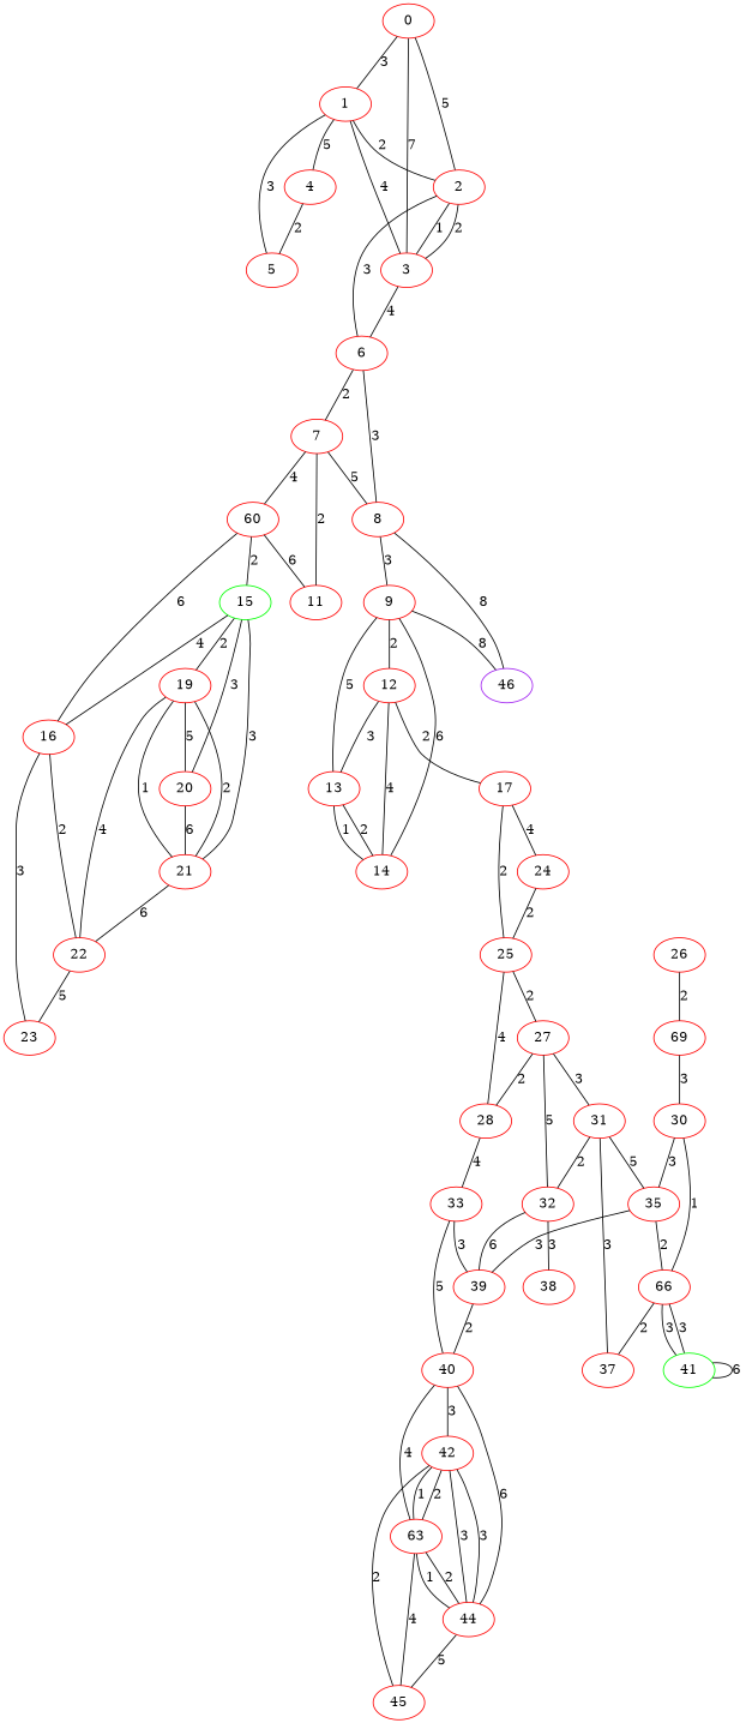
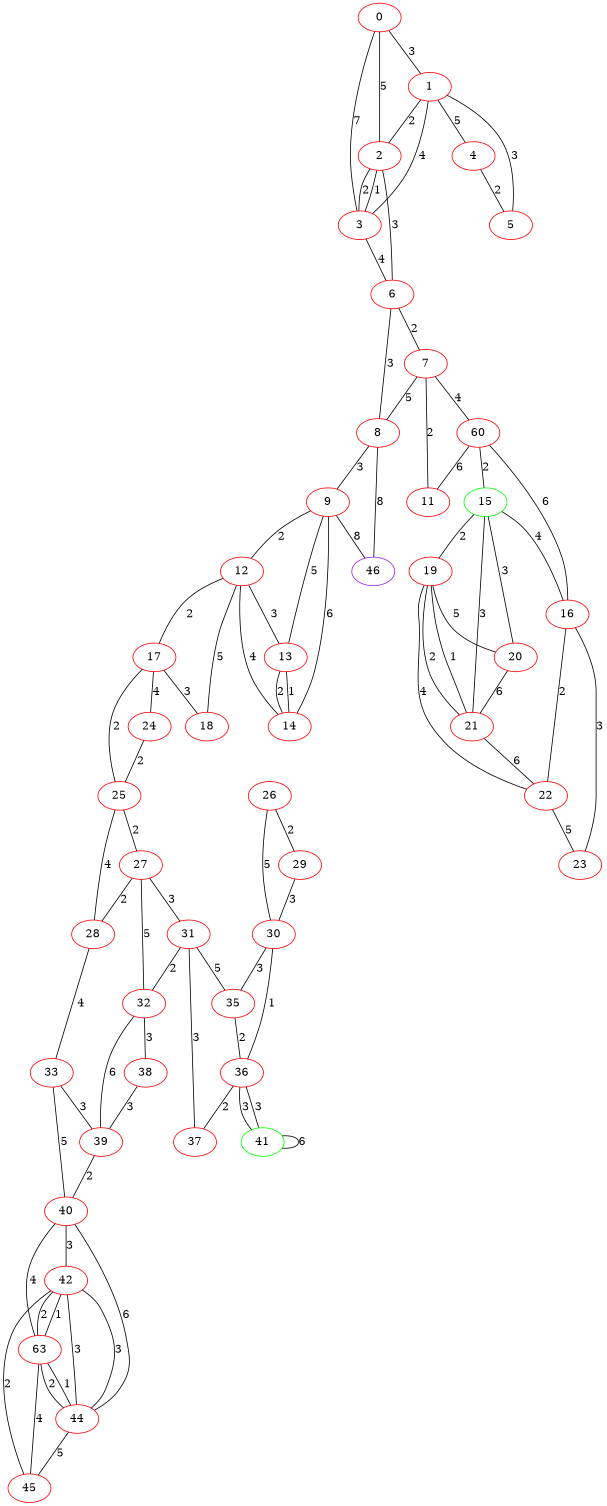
  graph {
    node [color=red weight=1]
    0
    1
    2
    3
    4
    5
    6
    7
    8
    n10 [label=60]
    11
    9
    46 [color=purple weight=4]
    15 [color=green weight=2]
    16
    12
    13
    14
    17
+   18
    19
    20
    21
    22
    23
    24
    25
    27
    28
    26
-   29 [label=69]
+   29
    30
    31
    32
    33
    35
-   36 [label=66]
+   36
    37
    38
    39
    40
    41 [color=green weight=2]
    42
    n44 [label=63]
    44
    45
    0 -- 1 [label=3]
    0 -- 2 [label=5]
    0 -- 3 [label=7]
    1 -- 2 [label=2]
    1 -- 3 [label=4]
    1 -- 4 [label=5]
    1 -- 5 [label=3]
    2 -- 3 [label=2]
    2 -- 3 [label=1]
    2 -- 6 [label=3]
    3 -- 6 [label=4]
    4 -- 5 [label=2]
    6 -- 7 [label=2]
    6 -- 8 [label=3]
    7 -- 8 [label=5]
    7 -- n10 [label=4]
    7 -- 11 [label=2]
    8 -- 9 [label=3]
    8 -- 46 [label=8]
    n10 -- 11 [label=6]
    n10 -- 15 [label=2]
    n10 -- 16 [label=6]
    9 -- 46 [label=8]
    9 -- 12 [label=2]
    9 -- 13 [label=5]
    9 -- 14 [label=6]
    15 -- 16 [label=4]
    15 -- 19 [label=2]
    15 -- 20 [label=3]
    15 -- 21 [label=3]
    16 -- 22 [label=2]
    16 -- 23 [label=3]
    12 -- 13 [label=3]
    12 -- 14 [label=4]
    12 -- 17 [label=2]
+   12 -- 18 [label=5]
    13 -- 14 [label=2]
    13 -- 14 [label=1]
+   17 -- 18 [label=3]
    17 -- 24 [label=4]
    17 -- 25 [label=2]
    19 -- 20 [label=5]
    19 -- 21 [label=1]
    19 -- 21 [label=2]
    19 -- 22 [label=4]
    20 -- 21 [label=6]
    21 -- 22 [label=6]
    22 -- 23 [label=5]
    24 -- 25 [label=2]
    25 -- 27 [label=2]
    25 -- 28 [label=4]
    27 -- 28 [label=2]
    27 -- 31 [label=3]
    27 -- 32 [label=5]
    28 -- 33 [label=4]
    26 -- 29 [label=2]
+   26 -- 30 [label=5]
    29 -- 30 [label=3]
    30 -- 35 [label=3]
    30 -- 36 [label=1]
    31 -- 32 [label=2]
    31 -- 35 [label=5]
    31 -- 37 [label=3]
    32 -- 38 [label=3]
    32 -- 39 [label=6]
    33 -- 39 [label=3]
    33 -- 40 [label=5]
    35 -- 36 [label=2]
    36 -- 37 [label=2]
    36 -- 41 [label=3]
    36 -- 41 [label=3]
-   35 -- 39 [label=3]
+   38 -- 39 [label=3]
    39 -- 40 [label=2]
    40 -- 42 [label=3]
    40 -- n44 [label=4]
    40 -- 44 [label=6]
    41 -- 41 [label=6]
    42 -- n44 [label=1]
    42 -- n44 [label=2]
    42 -- 44 [label=3]
    42 -- 44 [label=3]
    42 -- 45 [label=2]
    n44 -- 44 [label=2]
    n44 -- 44 [label=1]
    n44 -- 45 [label=4]
    44 -- 45 [label=5]
  }
